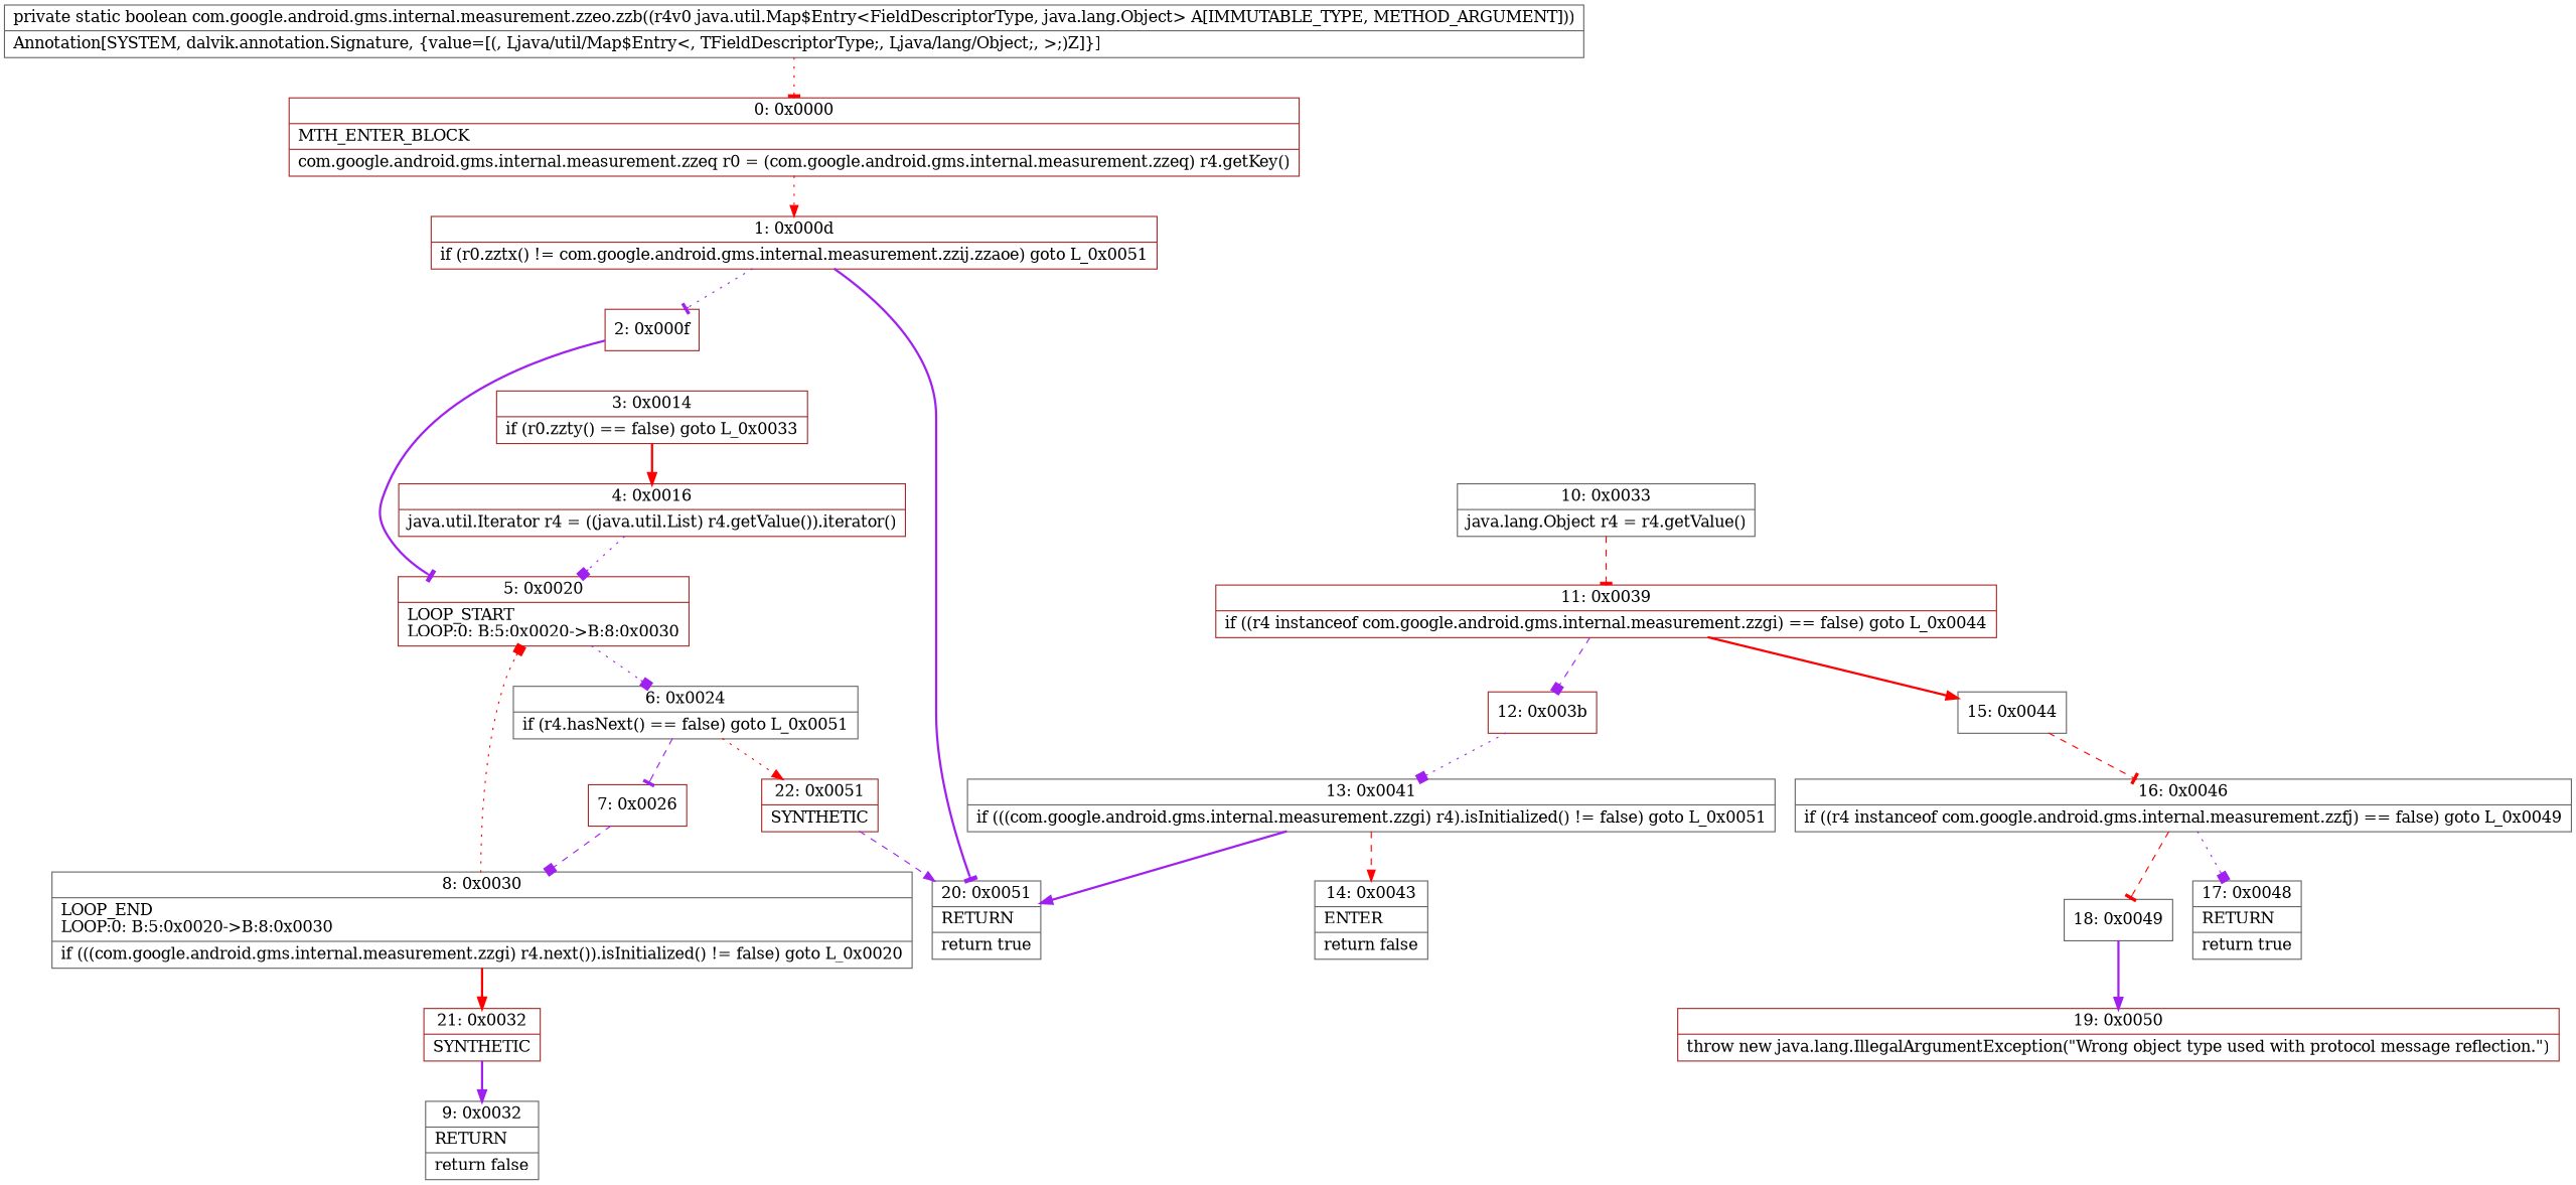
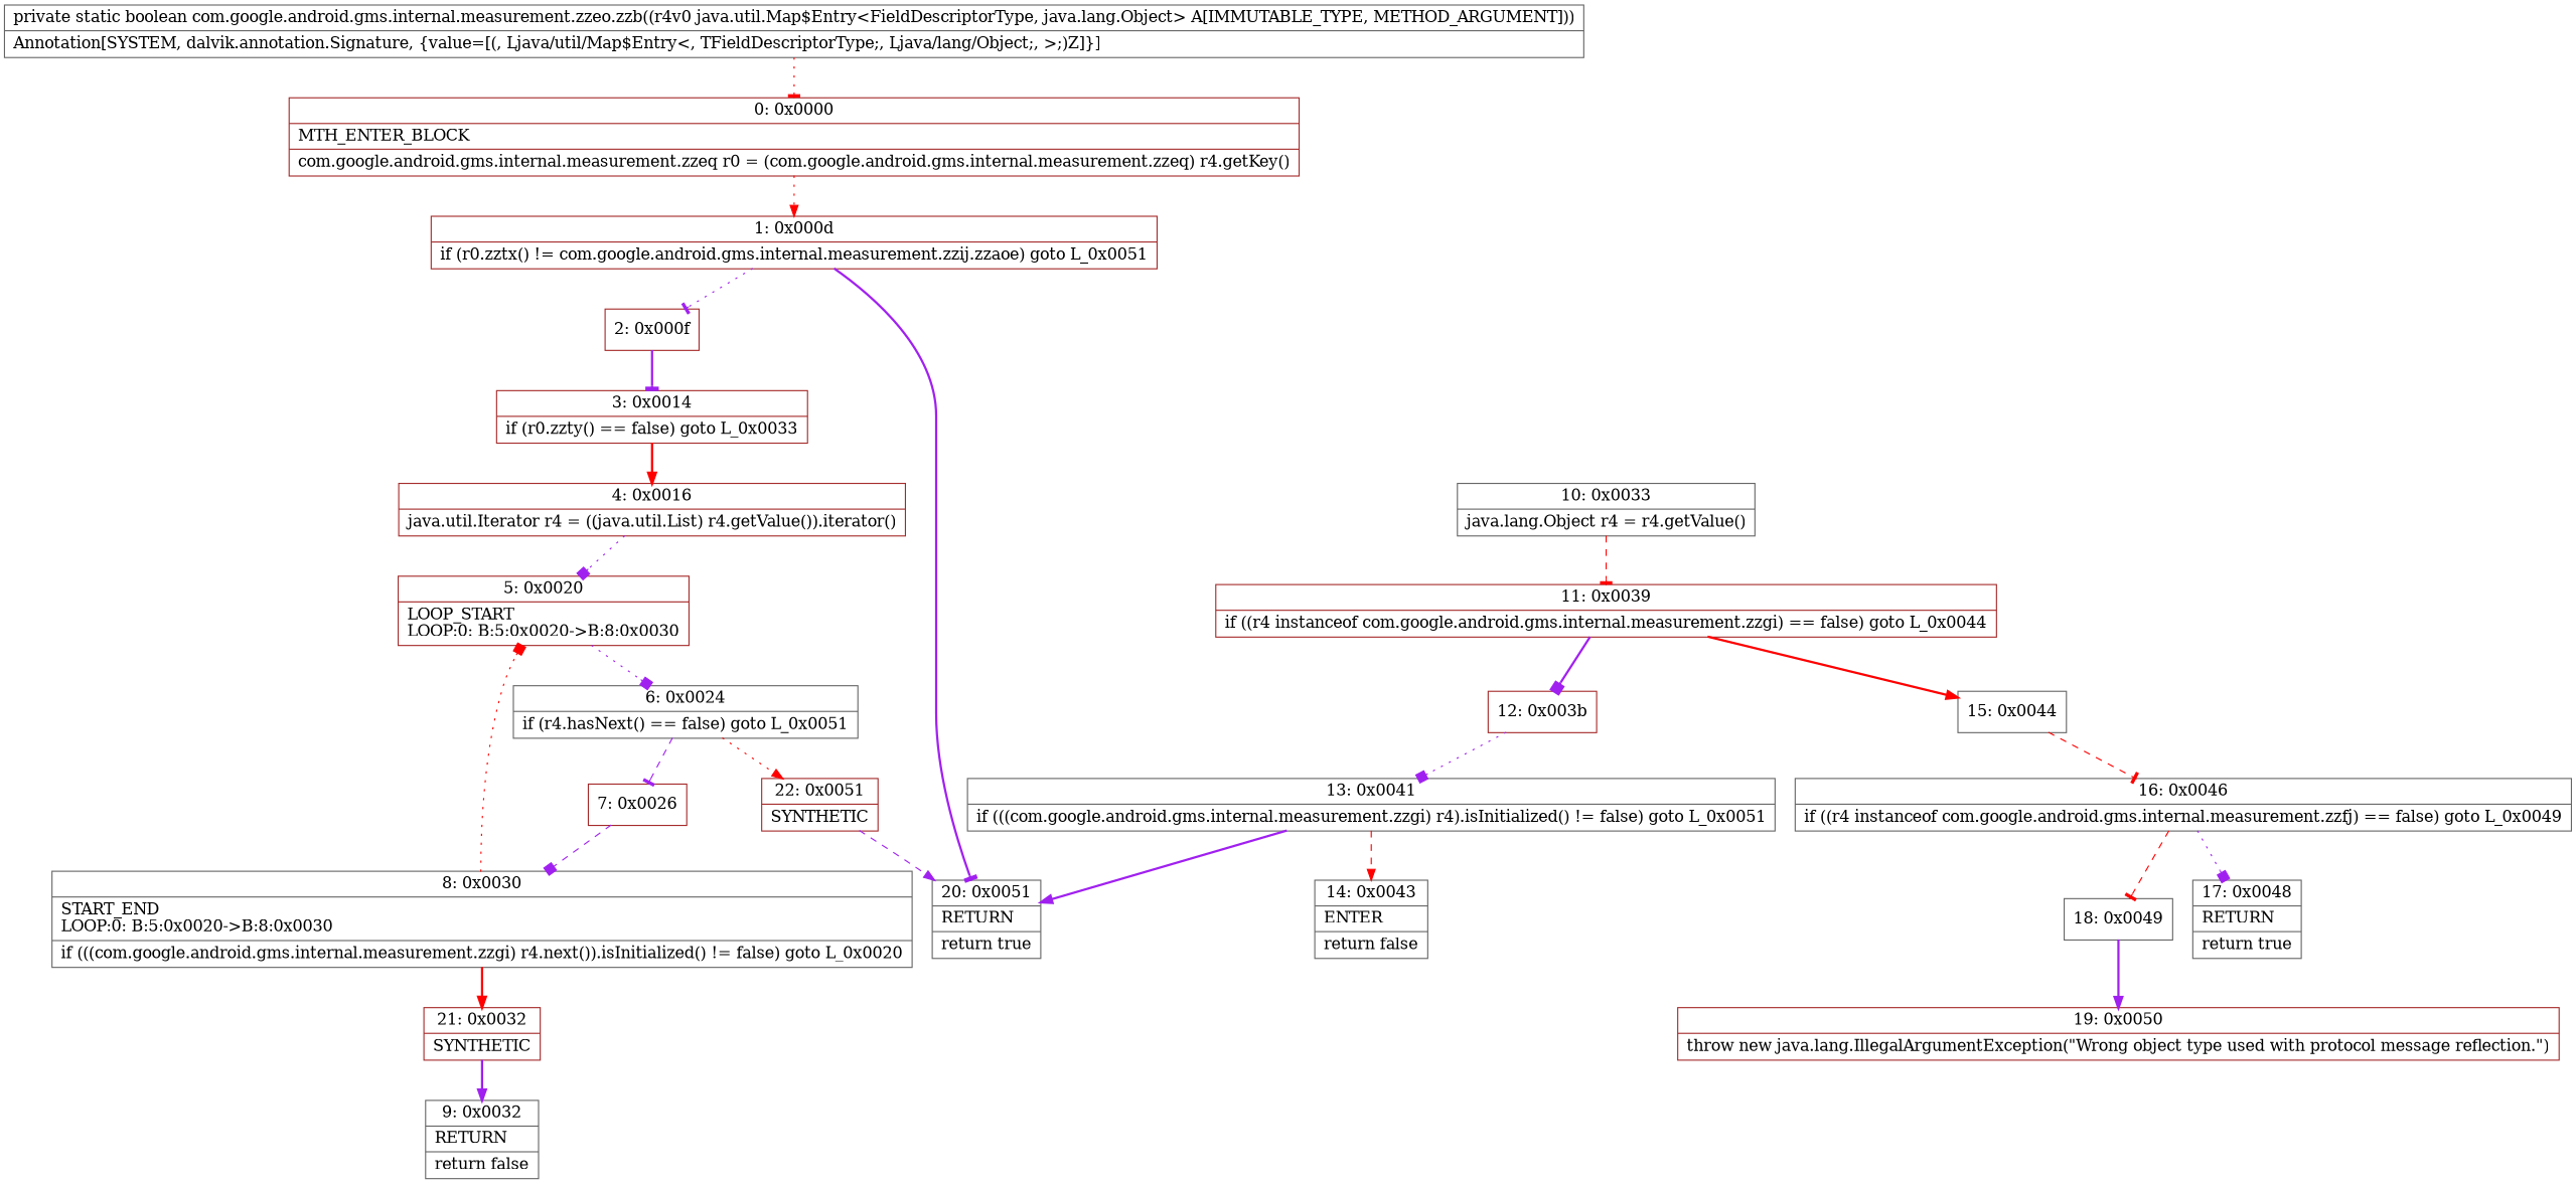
  digraph {
    node [color=brown shape=record]
    edge [arrowhead=normal color=purple style=dotted]
    n1 [label="{0\:\ 0x0000|MTH_ENTER_BLOCK\l|com.google.android.gms.internal.measurement.zzeq r0 = (com.google.android.gms.internal.measurement.zzeq) r4.getKey()\l}"]
    n2 [label="{1\:\ 0x000d|if (r0.zztx() != com.google.android.gms.internal.measurement.zzij.zzaoe) goto L_0x0051\l}"]
    n3 [label="{2\:\ 0x000f}"]
    n4 [color=gray40 label="{20\:\ 0x0051|RETURN\l|return true\l}"]
    n5 [label="{3\:\ 0x0014|if (r0.zzty() == false) goto L_0x0033\l}"]
    n6 [label="{4\:\ 0x0016|java.util.Iterator r4 = ((java.util.List) r4.getValue()).iterator()\l}"]
    n7 [label="{5\:\ 0x0020|LOOP_START\lLOOP:0: B:5:0x0020\-\>B:8:0x0030\l}"]
    n8 [color=gray40 label="{10\:\ 0x0033|java.lang.Object r4 = r4.getValue()\l}"]
    n9 [label="{11\:\ 0x0039|if ((r4 instanceof com.google.android.gms.internal.measurement.zzgi) == false) goto L_0x0044\l}"]
    n10 [color=gray40 label="{6\:\ 0x0024|if (r4.hasNext() == false) goto L_0x0051\l}"]
    n11 [label="{7\:\ 0x0026}"]
    n12 [label="{22\:\ 0x0051|SYNTHETIC\l}"]
-   n13 [color=gray40 label="{8\:\ 0x0030|LOOP_END\lLOOP:0: B:5:0x0020\-\>B:8:0x0030\l|if (((com.google.android.gms.internal.measurement.zzgi) r4.next()).isInitialized() != false) goto L_0x0020\l}"]
+   n13 [color=gray40 label="{8\:\ 0x0030|START_END\lLOOP:0: B:5:0x0020\-\>B:8:0x0030\l|if (((com.google.android.gms.internal.measurement.zzgi) r4.next()).isInitialized() != false) goto L_0x0020\l}"]
    n14 [label="{21\:\ 0x0032|SYNTHETIC\l}"]
    n15 [color=gray40 label="{9\:\ 0x0032|RETURN\l|return false\l}"]
    n16 [label="{12\:\ 0x003b}"]
    n17 [color=gray40 label="{15\:\ 0x0044}"]
    n18 [color=gray40 label="{13\:\ 0x0041|if (((com.google.android.gms.internal.measurement.zzgi) r4).isInitialized() != false) goto L_0x0051\l}"]
    n19 [color=gray40 label="{16\:\ 0x0046|if ((r4 instanceof com.google.android.gms.internal.measurement.zzfj) == false) goto L_0x0049\l}"]
    n20 [color=gray40 label="{14\:\ 0x0043|ENTER\l|return false\l}"]
    n21 [color=gray40 label="{17\:\ 0x0048|RETURN\l|return true\l}"]
    n22 [color=gray40 label="{18\:\ 0x0049}"]
    n23 [label="{19\:\ 0x0050|throw new java.lang.IllegalArgumentException(\"Wrong object type used with protocol message reflection.\")\l}"]
    n24 [color=gray40 label="{private static boolean com.google.android.gms.internal.measurement.zzeo.zzb((r4v0 java.util.Map$Entry\<FieldDescriptorType, java.lang.Object\> A[IMMUTABLE_TYPE, METHOD_ARGUMENT]))  | Annotation[SYSTEM, dalvik.annotation.Signature, \{value=[(, Ljava\/util\/Map$Entry\<, TFieldDescriptorType;, Ljava\/lang\/Object;, \>;)Z]\}]\l}"]
    n1 -> n2 [color=red]
    n2 -> n3 [arrowhead=tee]
    n2 -> n4 [arrowhead=tee style=bold]
-   n3 -> n7 [arrowhead=tee style=bold]
+   n3 -> n5 [arrowhead=tee style=bold]
    n5 -> n6 [color=red style=bold]
    n6 -> n7 [arrowhead=box]
    n7 -> n10 [arrowhead=box]
    n8 -> n9 [arrowhead=tee color=red style=dashed]
-   n9 -> n16 [arrowhead=box style=dashed]
+   n9 -> n16 [arrowhead=box style=bold]
    n9 -> n17 [color=red style=bold]
    n10 -> n11 [arrowhead=tee style=dashed]
    n10 -> n12 [color=red]
    n11 -> n13 [arrowhead=box style=dashed]
    n12 -> n4 [style=dashed]
    n13 -> n7 [arrowhead=box color=red]
    n13 -> n14 [color=red style=bold]
    n14 -> n15 [style=bold]
    n16 -> n18 [arrowhead=box]
    n17 -> n19 [arrowhead=tee color=red style=dashed]
    n18 -> n4 [style=bold]
    n18 -> n20 [color=red style=dashed]
    n19 -> n21 [arrowhead=box]
    n19 -> n22 [arrowhead=tee color=red style=dashed]
    n22 -> n23 [style=bold]
    n24 -> n1 [arrowhead=tee color=red]
  }
